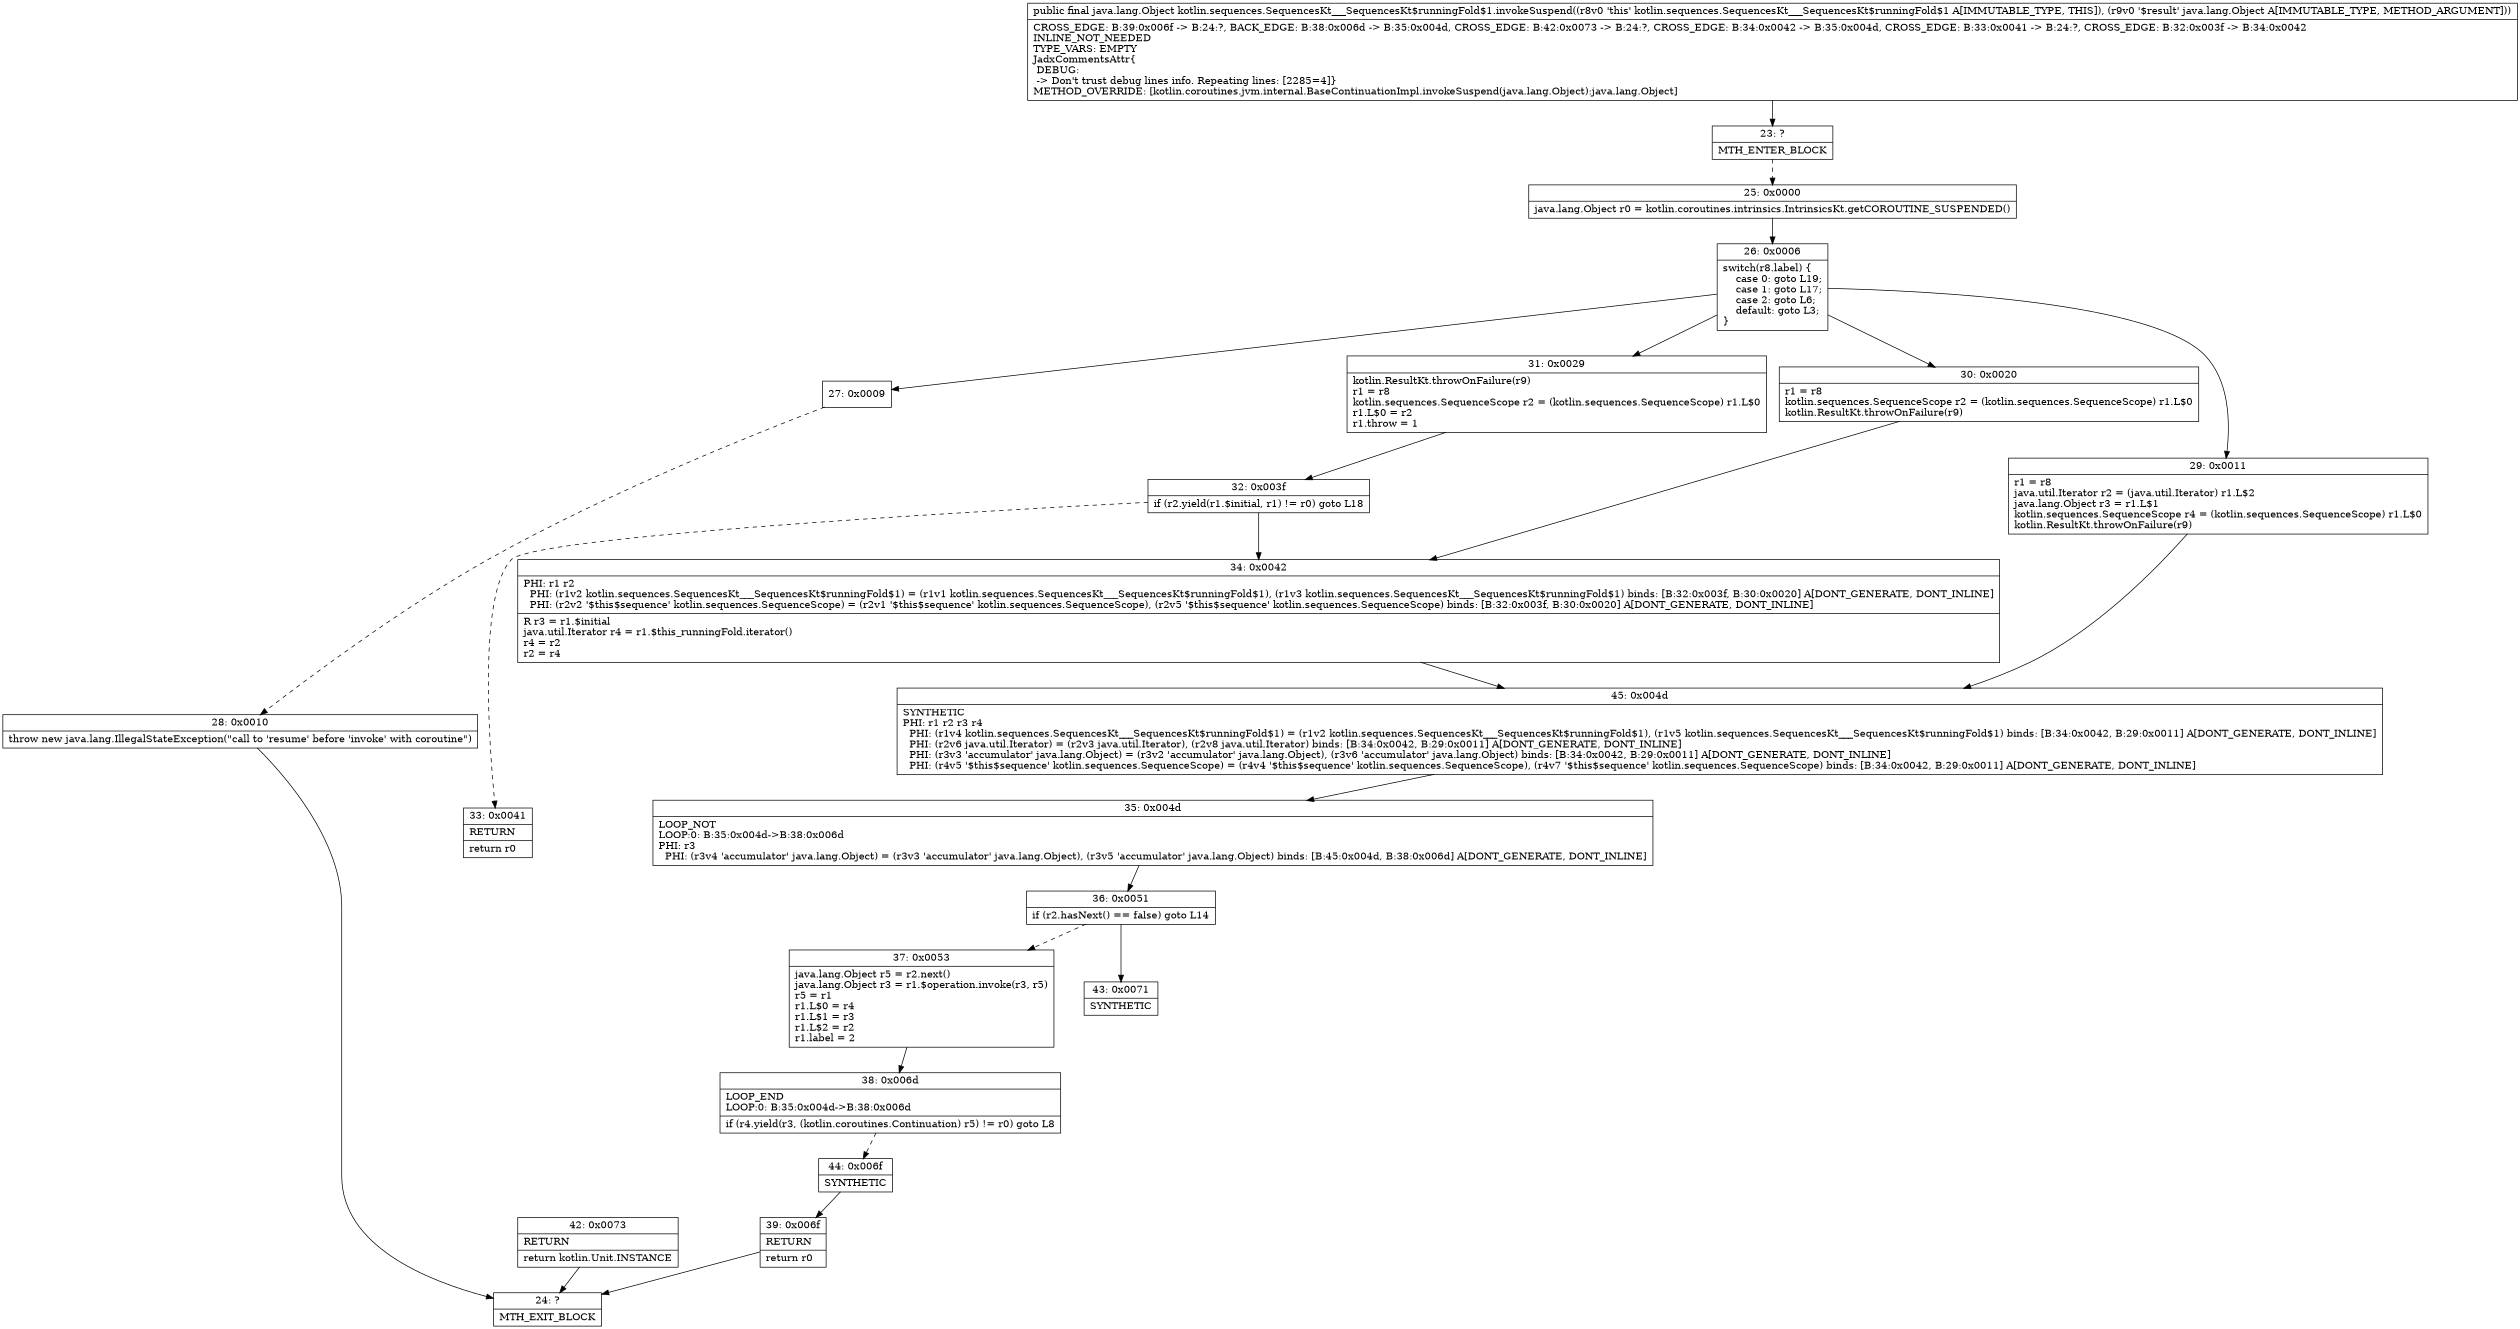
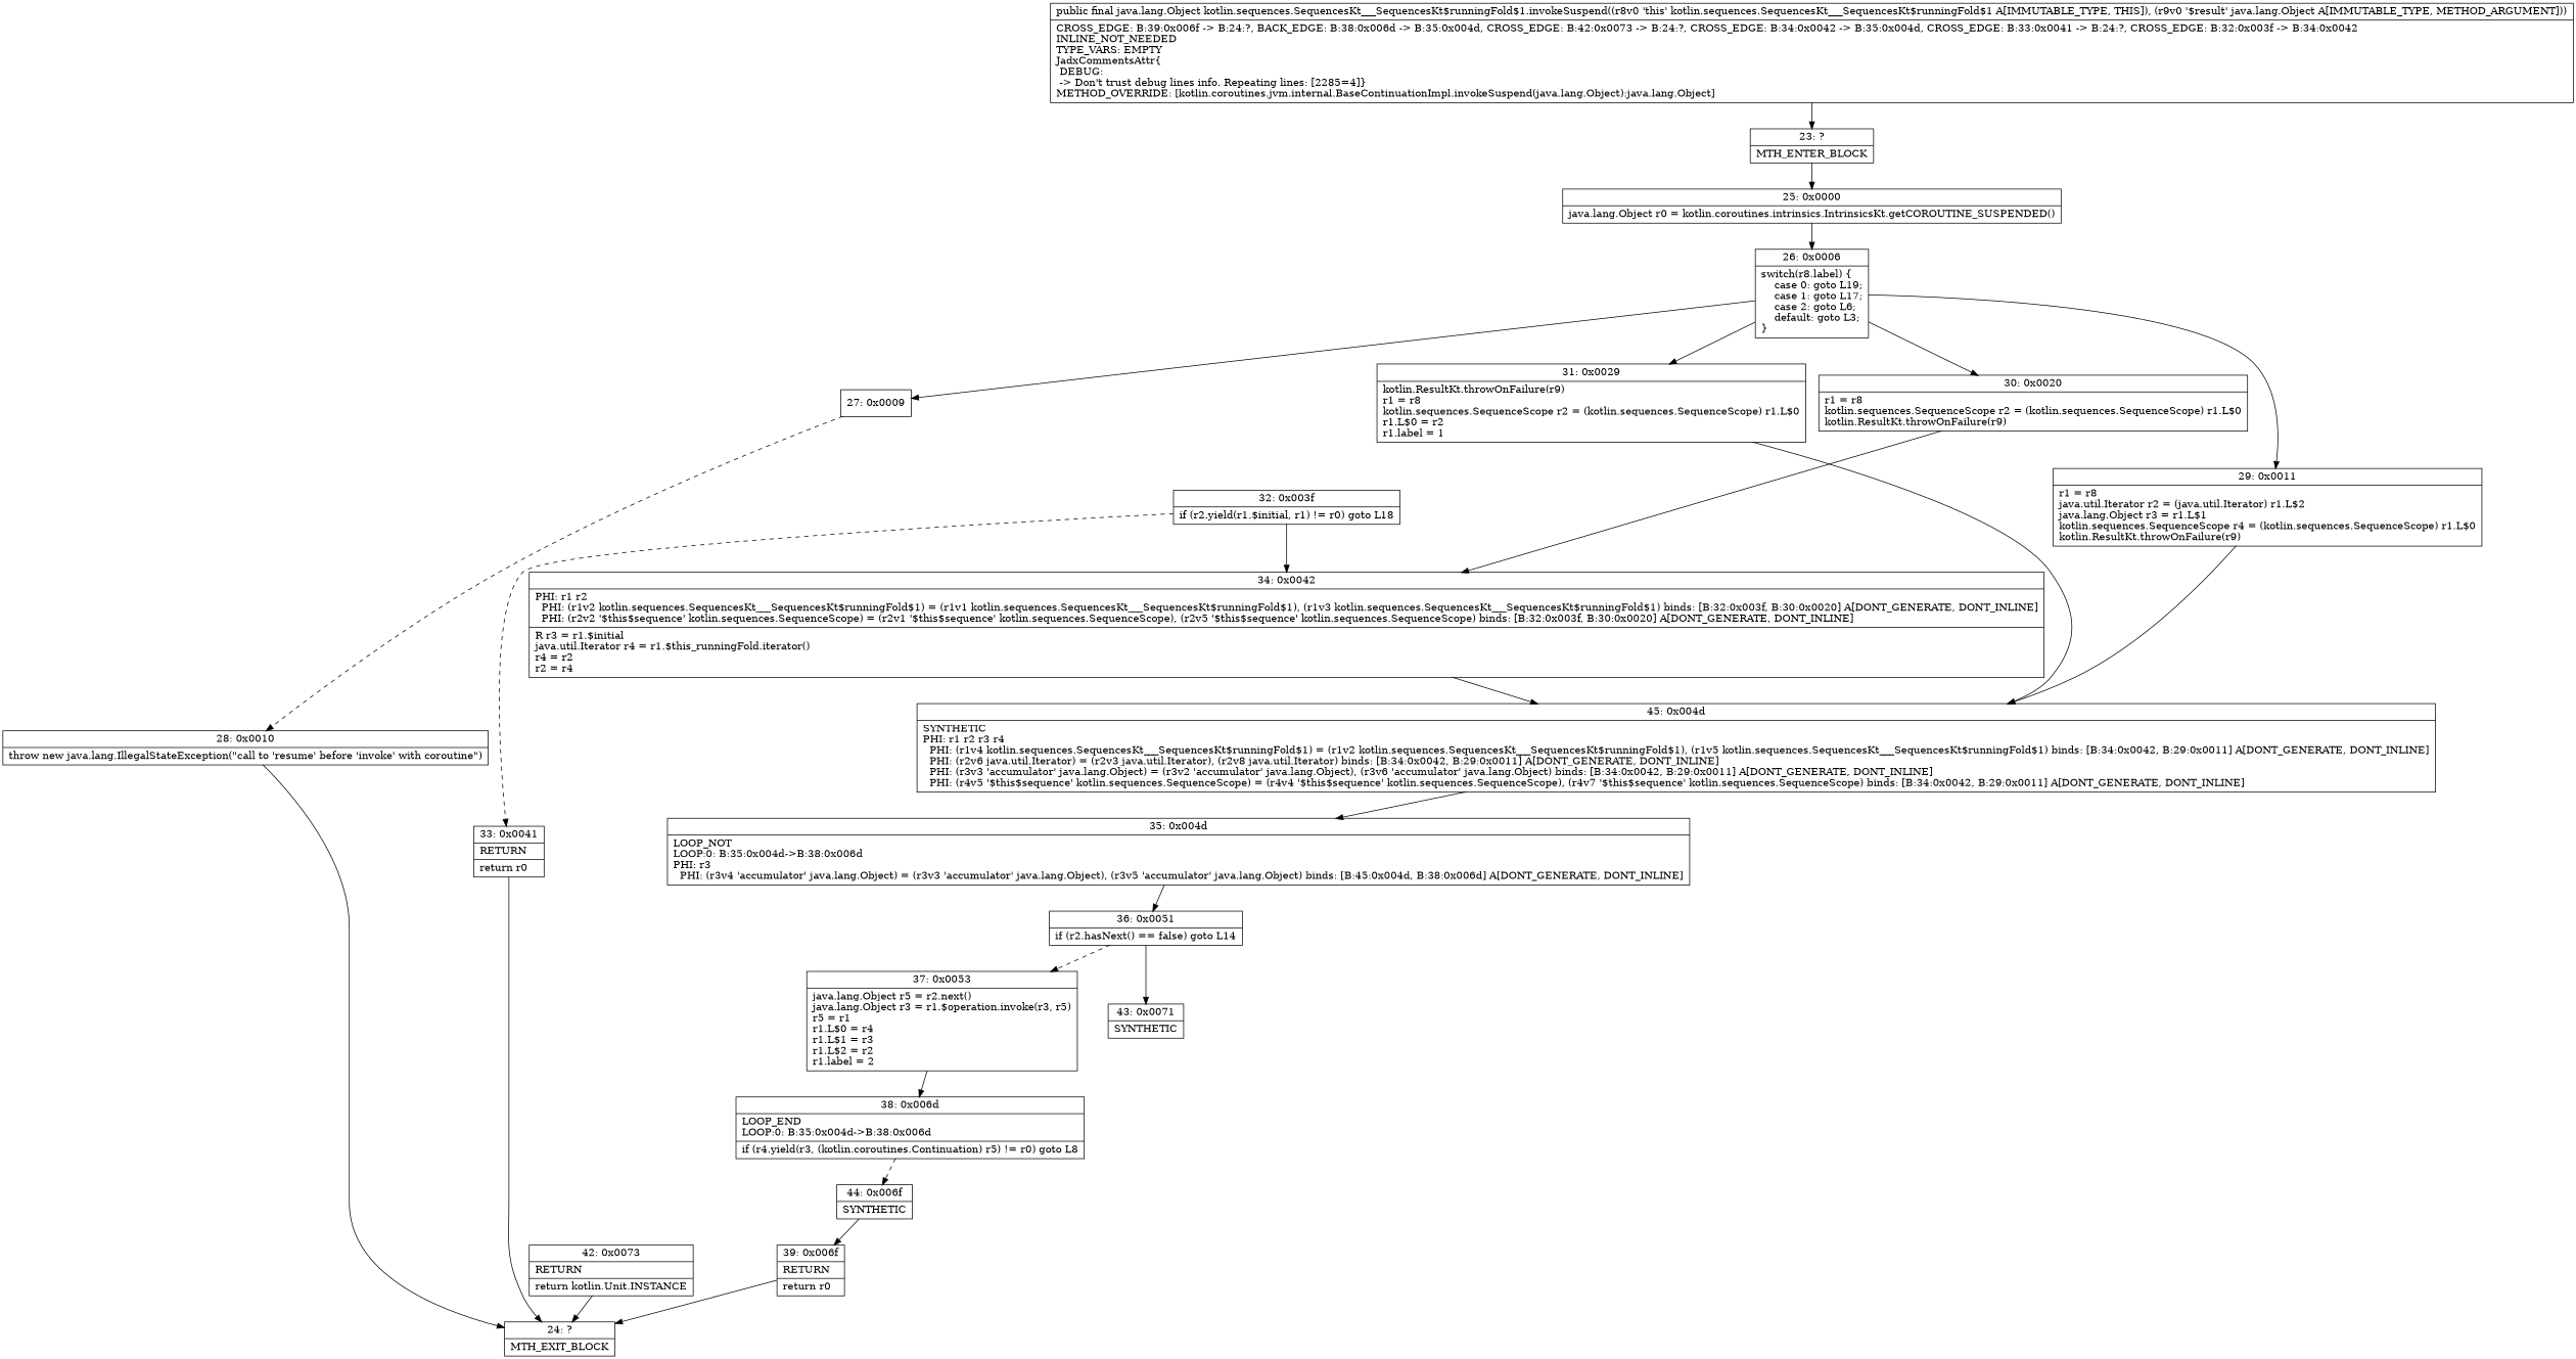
  digraph {
    node [shape=record]
    n1 [label="{23\:\ ?|MTH_ENTER_BLOCK\l}"]
    n2 [label="{25\:\ 0x0000|java.lang.Object r0 = kotlin.coroutines.intrinsics.IntrinsicsKt.getCOROUTINE_SUSPENDED()\l}"]
    n3 [label="{26\:\ 0x0006|switch(r8.label) \{\l    case 0: goto L19;\l    case 1: goto L17;\l    case 2: goto L6;\l    default: goto L3;\l\}\l}"]
    n4 [label="{27\:\ 0x0009}"]
    n5 [label="{29\:\ 0x0011|r1 = r8\ljava.util.Iterator r2 = (java.util.Iterator) r1.L$2\ljava.lang.Object r3 = r1.L$1\lkotlin.sequences.SequenceScope r4 = (kotlin.sequences.SequenceScope) r1.L$0\lkotlin.ResultKt.throwOnFailure(r9)\l}"]
    n6 [label="{30\:\ 0x0020|r1 = r8\lkotlin.sequences.SequenceScope r2 = (kotlin.sequences.SequenceScope) r1.L$0\lkotlin.ResultKt.throwOnFailure(r9)\l}"]
-   n7 [label="{31\:\ 0x0029|kotlin.ResultKt.throwOnFailure(r9)\lr1 = r8\lkotlin.sequences.SequenceScope r2 = (kotlin.sequences.SequenceScope) r1.L$0\lr1.L$0 = r2\lr1.throw = 1\l}"]
+   n7 [label="{31\:\ 0x0029|kotlin.ResultKt.throwOnFailure(r9)\lr1 = r8\lkotlin.sequences.SequenceScope r2 = (kotlin.sequences.SequenceScope) r1.L$0\lr1.L$0 = r2\lr1.label = 1\l}"]
    n8 [label="{28\:\ 0x0010|throw new java.lang.IllegalStateException(\"call to 'resume' before 'invoke' with coroutine\")\l}"]
    n9 [label="{45\:\ 0x004d|SYNTHETIC\lPHI: r1 r2 r3 r4 \l  PHI: (r1v4 kotlin.sequences.SequencesKt___SequencesKt$runningFold$1) = (r1v2 kotlin.sequences.SequencesKt___SequencesKt$runningFold$1), (r1v5 kotlin.sequences.SequencesKt___SequencesKt$runningFold$1) binds: [B:34:0x0042, B:29:0x0011] A[DONT_GENERATE, DONT_INLINE]\l  PHI: (r2v6 java.util.Iterator) = (r2v3 java.util.Iterator), (r2v8 java.util.Iterator) binds: [B:34:0x0042, B:29:0x0011] A[DONT_GENERATE, DONT_INLINE]\l  PHI: (r3v3 'accumulator' java.lang.Object) = (r3v2 'accumulator' java.lang.Object), (r3v6 'accumulator' java.lang.Object) binds: [B:34:0x0042, B:29:0x0011] A[DONT_GENERATE, DONT_INLINE]\l  PHI: (r4v5 '$this$sequence' kotlin.sequences.SequenceScope) = (r4v4 '$this$sequence' kotlin.sequences.SequenceScope), (r4v7 '$this$sequence' kotlin.sequences.SequenceScope) binds: [B:34:0x0042, B:29:0x0011] A[DONT_GENERATE, DONT_INLINE]\l}"]
    n10 [label="{34\:\ 0x0042|PHI: r1 r2 \l  PHI: (r1v2 kotlin.sequences.SequencesKt___SequencesKt$runningFold$1) = (r1v1 kotlin.sequences.SequencesKt___SequencesKt$runningFold$1), (r1v3 kotlin.sequences.SequencesKt___SequencesKt$runningFold$1) binds: [B:32:0x003f, B:30:0x0020] A[DONT_GENERATE, DONT_INLINE]\l  PHI: (r2v2 '$this$sequence' kotlin.sequences.SequenceScope) = (r2v1 '$this$sequence' kotlin.sequences.SequenceScope), (r2v5 '$this$sequence' kotlin.sequences.SequenceScope) binds: [B:32:0x003f, B:30:0x0020] A[DONT_GENERATE, DONT_INLINE]\l|R r3 = r1.$initial\ljava.util.Iterator r4 = r1.$this_runningFold.iterator()\lr4 = r2\lr2 = r4\l}"]
    n11 [label="{32\:\ 0x003f|if (r2.yield(r1.$initial, r1) != r0) goto L18\l}"]
    n12 [label="{24\:\ ?|MTH_EXIT_BLOCK\l}"]
    n13 [label="{35\:\ 0x004d|LOOP_NOT\lLOOP:0: B:35:0x004d\-\>B:38:0x006d\lPHI: r3 \l  PHI: (r3v4 'accumulator' java.lang.Object) = (r3v3 'accumulator' java.lang.Object), (r3v5 'accumulator' java.lang.Object) binds: [B:45:0x004d, B:38:0x006d] A[DONT_GENERATE, DONT_INLINE]\l}"]
    n14 [label="{36\:\ 0x0051|if (r2.hasNext() == false) goto L14\l}"]
    n15 [label="{37\:\ 0x0053|java.lang.Object r5 = r2.next()\ljava.lang.Object r3 = r1.$operation.invoke(r3, r5)\lr5 = r1\lr1.L$0 = r4\lr1.L$1 = r3\lr1.L$2 = r2\lr1.label = 2\l}"]
    n16 [label="{43\:\ 0x0071|SYNTHETIC\l}"]
    n17 [label="{38\:\ 0x006d|LOOP_END\lLOOP:0: B:35:0x004d\-\>B:38:0x006d\l|if (r4.yield(r3, (kotlin.coroutines.Continuation) r5) != r0) goto L8\l}"]
    n18 [label="{44\:\ 0x006f|SYNTHETIC\l}"]
    n19 [label="{39\:\ 0x006f|RETURN\l|return r0\l}"]
    n20 [label="{42\:\ 0x0073|RETURN\l|return kotlin.Unit.INSTANCE\l}"]
    n21 [label="{33\:\ 0x0041|RETURN\l|return r0\l}"]
    n22 [label="{public final java.lang.Object kotlin.sequences.SequencesKt___SequencesKt$runningFold$1.invokeSuspend((r8v0 'this' kotlin.sequences.SequencesKt___SequencesKt$runningFold$1 A[IMMUTABLE_TYPE, THIS]), (r9v0 '$result' java.lang.Object A[IMMUTABLE_TYPE, METHOD_ARGUMENT]))  | CROSS_EDGE: B:39:0x006f \-\> B:24:?, BACK_EDGE: B:38:0x006d \-\> B:35:0x004d, CROSS_EDGE: B:42:0x0073 \-\> B:24:?, CROSS_EDGE: B:34:0x0042 \-\> B:35:0x004d, CROSS_EDGE: B:33:0x0041 \-\> B:24:?, CROSS_EDGE: B:32:0x003f \-\> B:34:0x0042\lINLINE_NOT_NEEDED\lTYPE_VARS: EMPTY\lJadxCommentsAttr\{\l DEBUG: \l \-\> Don't trust debug lines info. Repeating lines: [2285=4]\}\lMETHOD_OVERRIDE: [kotlin.coroutines.jvm.internal.BaseContinuationImpl.invokeSuspend(java.lang.Object):java.lang.Object]\l}"]
-   n1 -> n2 [style=dashed]
+   n1 -> n2
    n2 -> n3
    n3 -> n4
    n3 -> n5
    n3 -> n6
    n3 -> n7
    n4 -> n8 [style=dashed]
    n5 -> n9
    n6 -> n10
-   n7 -> n11
+   n7 -> n9
    n8 -> n12
    n9 -> n13
    n10 -> n9
    n11 -> n10
    n11 -> n21 [style=dashed]
    n13 -> n14
    n14 -> n15 [style=dashed]
    n14 -> n16
    n15 -> n17
    n17 -> n18 [style=dashed]
    n18 -> n19
    n19 -> n12
    n20 -> n12
+   n21 -> n12
    n22 -> n1
  }
